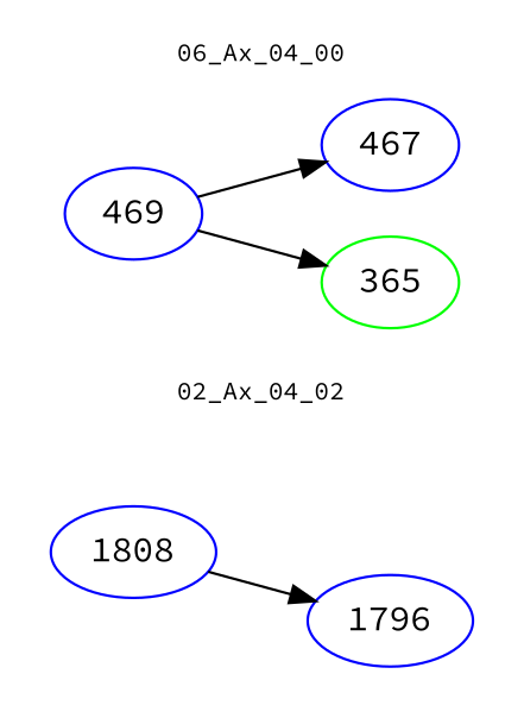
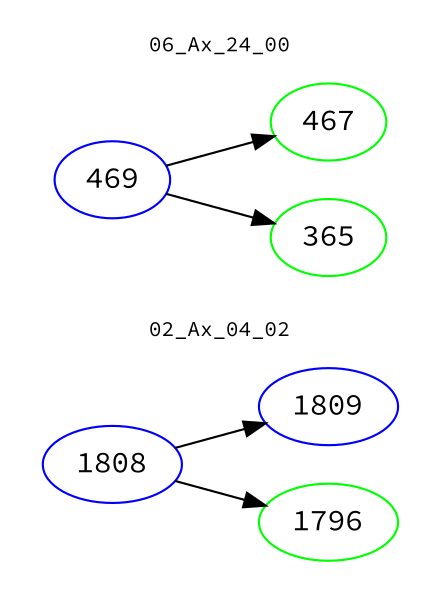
  digraph {
    fontname="Source Code Pro"
    rankdir=LR
    node [color=blue fontname="Source Code Pro"]
    edge [color=black fontname="Source Code Pro"]
    n1 [label=1808]
-   n2 [label=1796]
+   n2 [color=green label=1796]
+   n3 [label=1809]
    n4 [label=469]
    n5 [color=green label=365]
-   n6 [label=467]
+   n6 [color=green label=467]
    subgraph cluster_1 {
      color=white
      fontsize=10
      label="02_Ax_04_02"
      n1
      n2
+     n3
    }
    subgraph cluster_2 {
      color=white
      fontsize=10
-     label="06_Ax_04_00"
+     label="06_Ax_24_00"
      n4
      n5
      n6
    }
    n1 -> n2
+   n1 -> n3
    n4 -> n5
    n4 -> n6
  }
